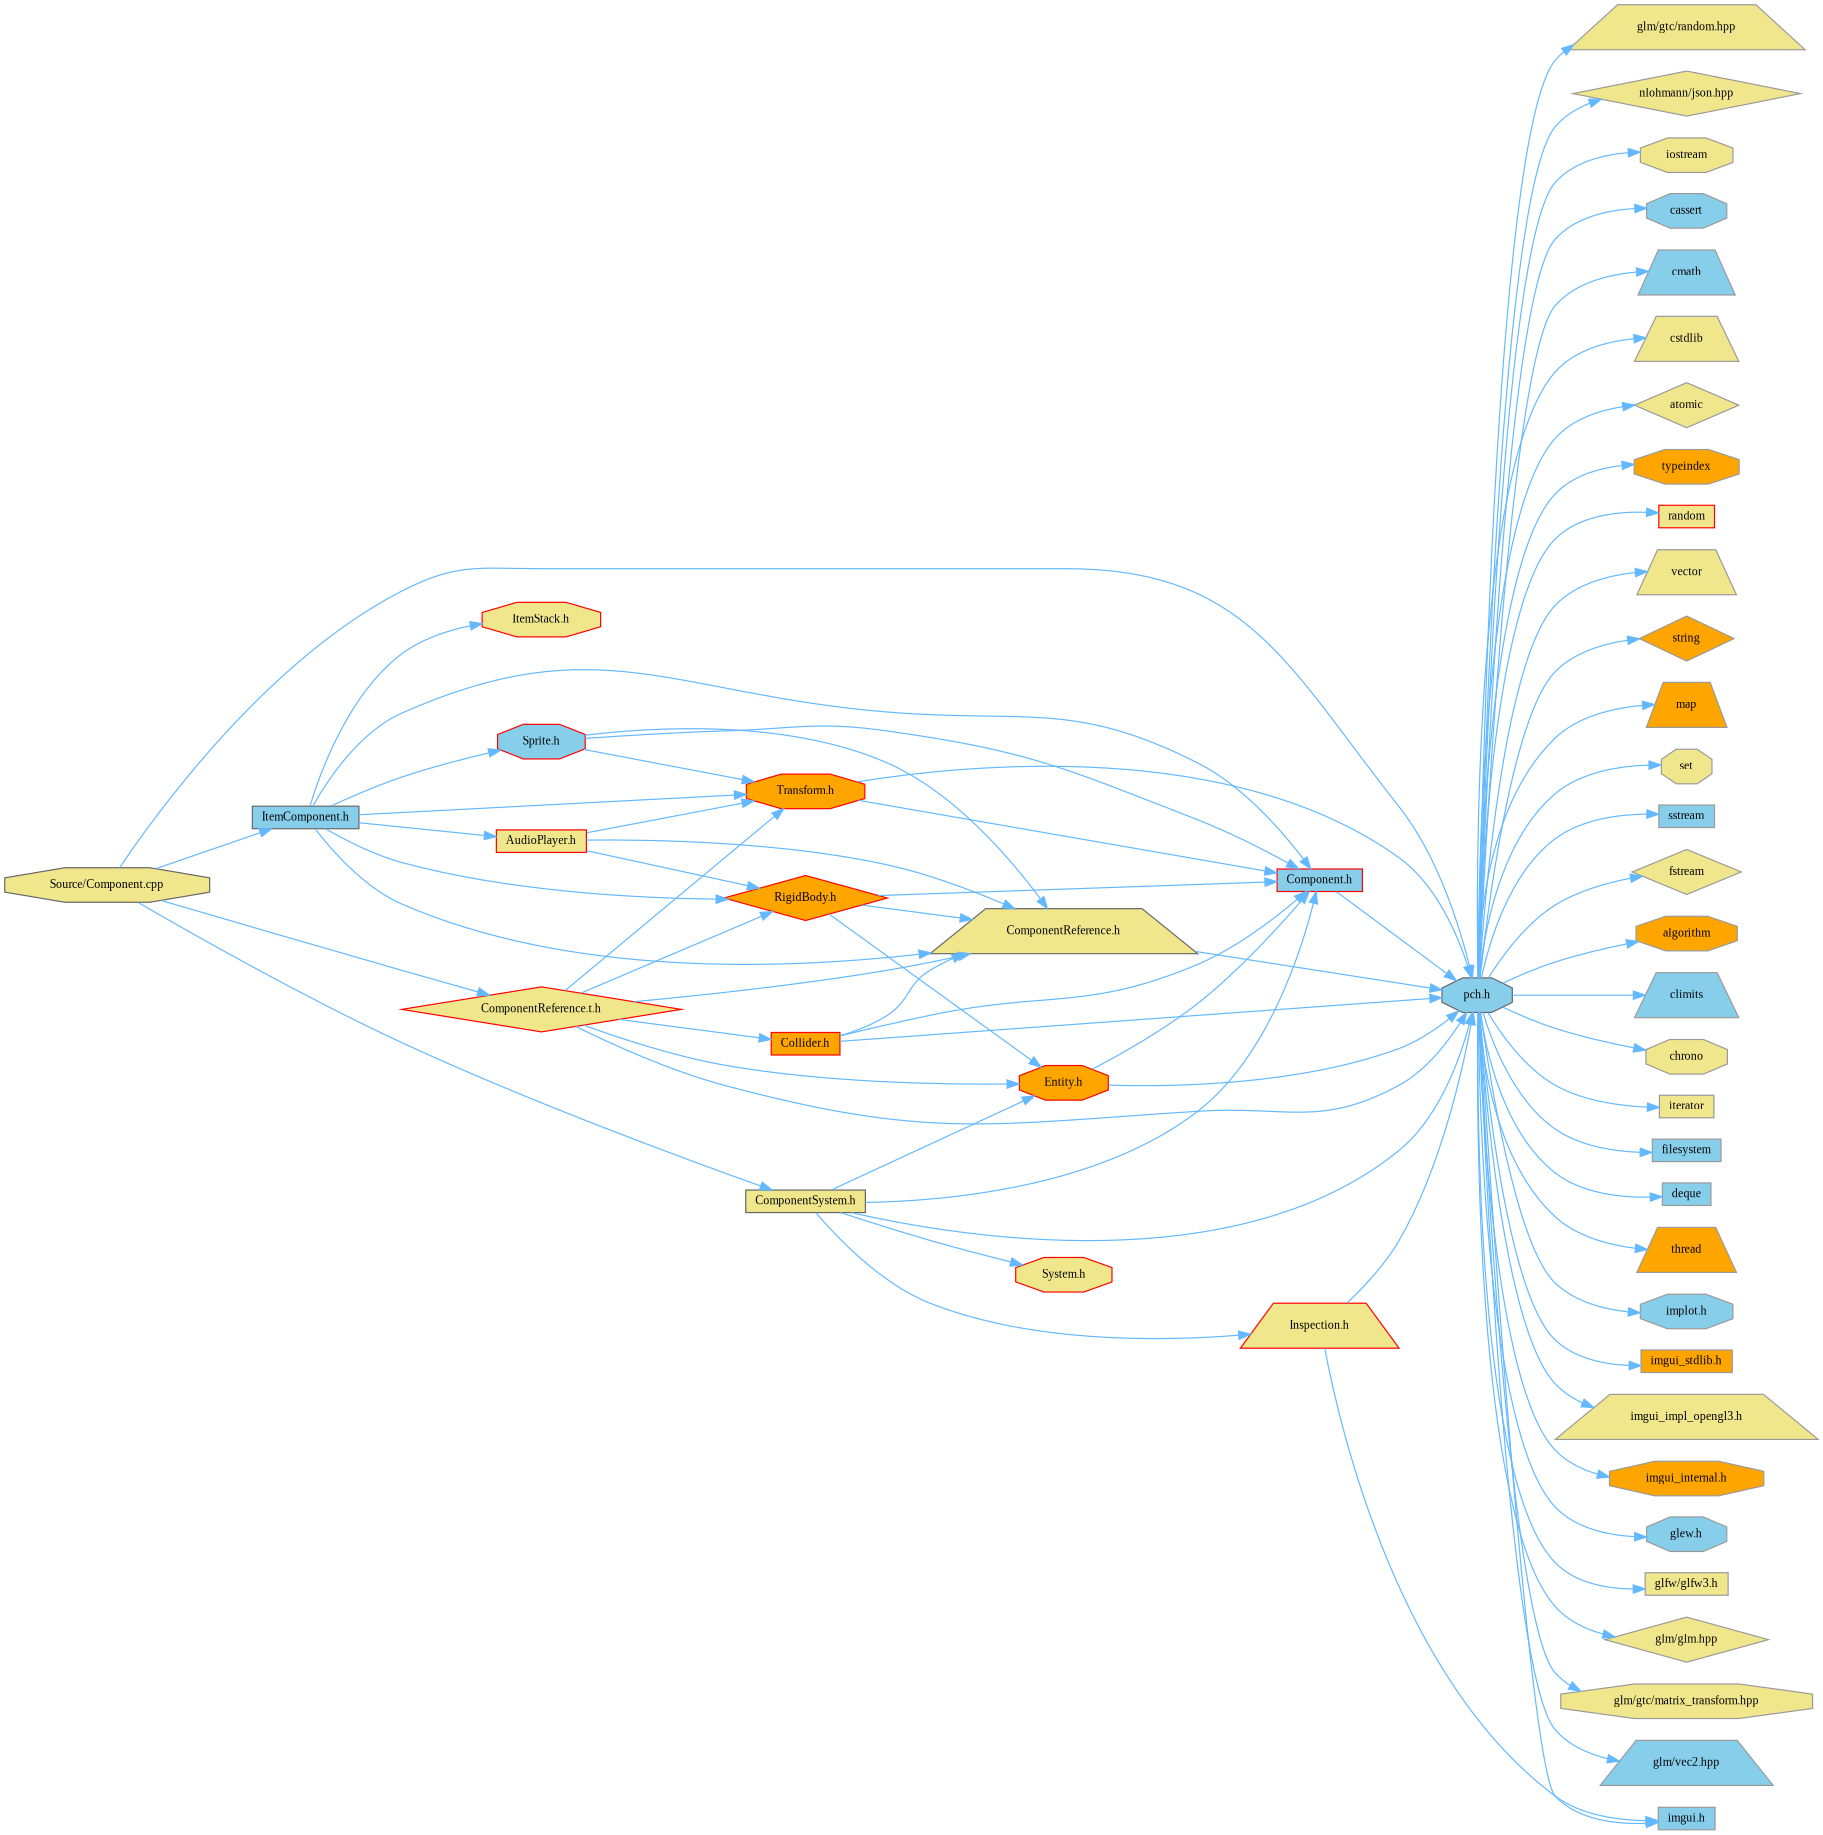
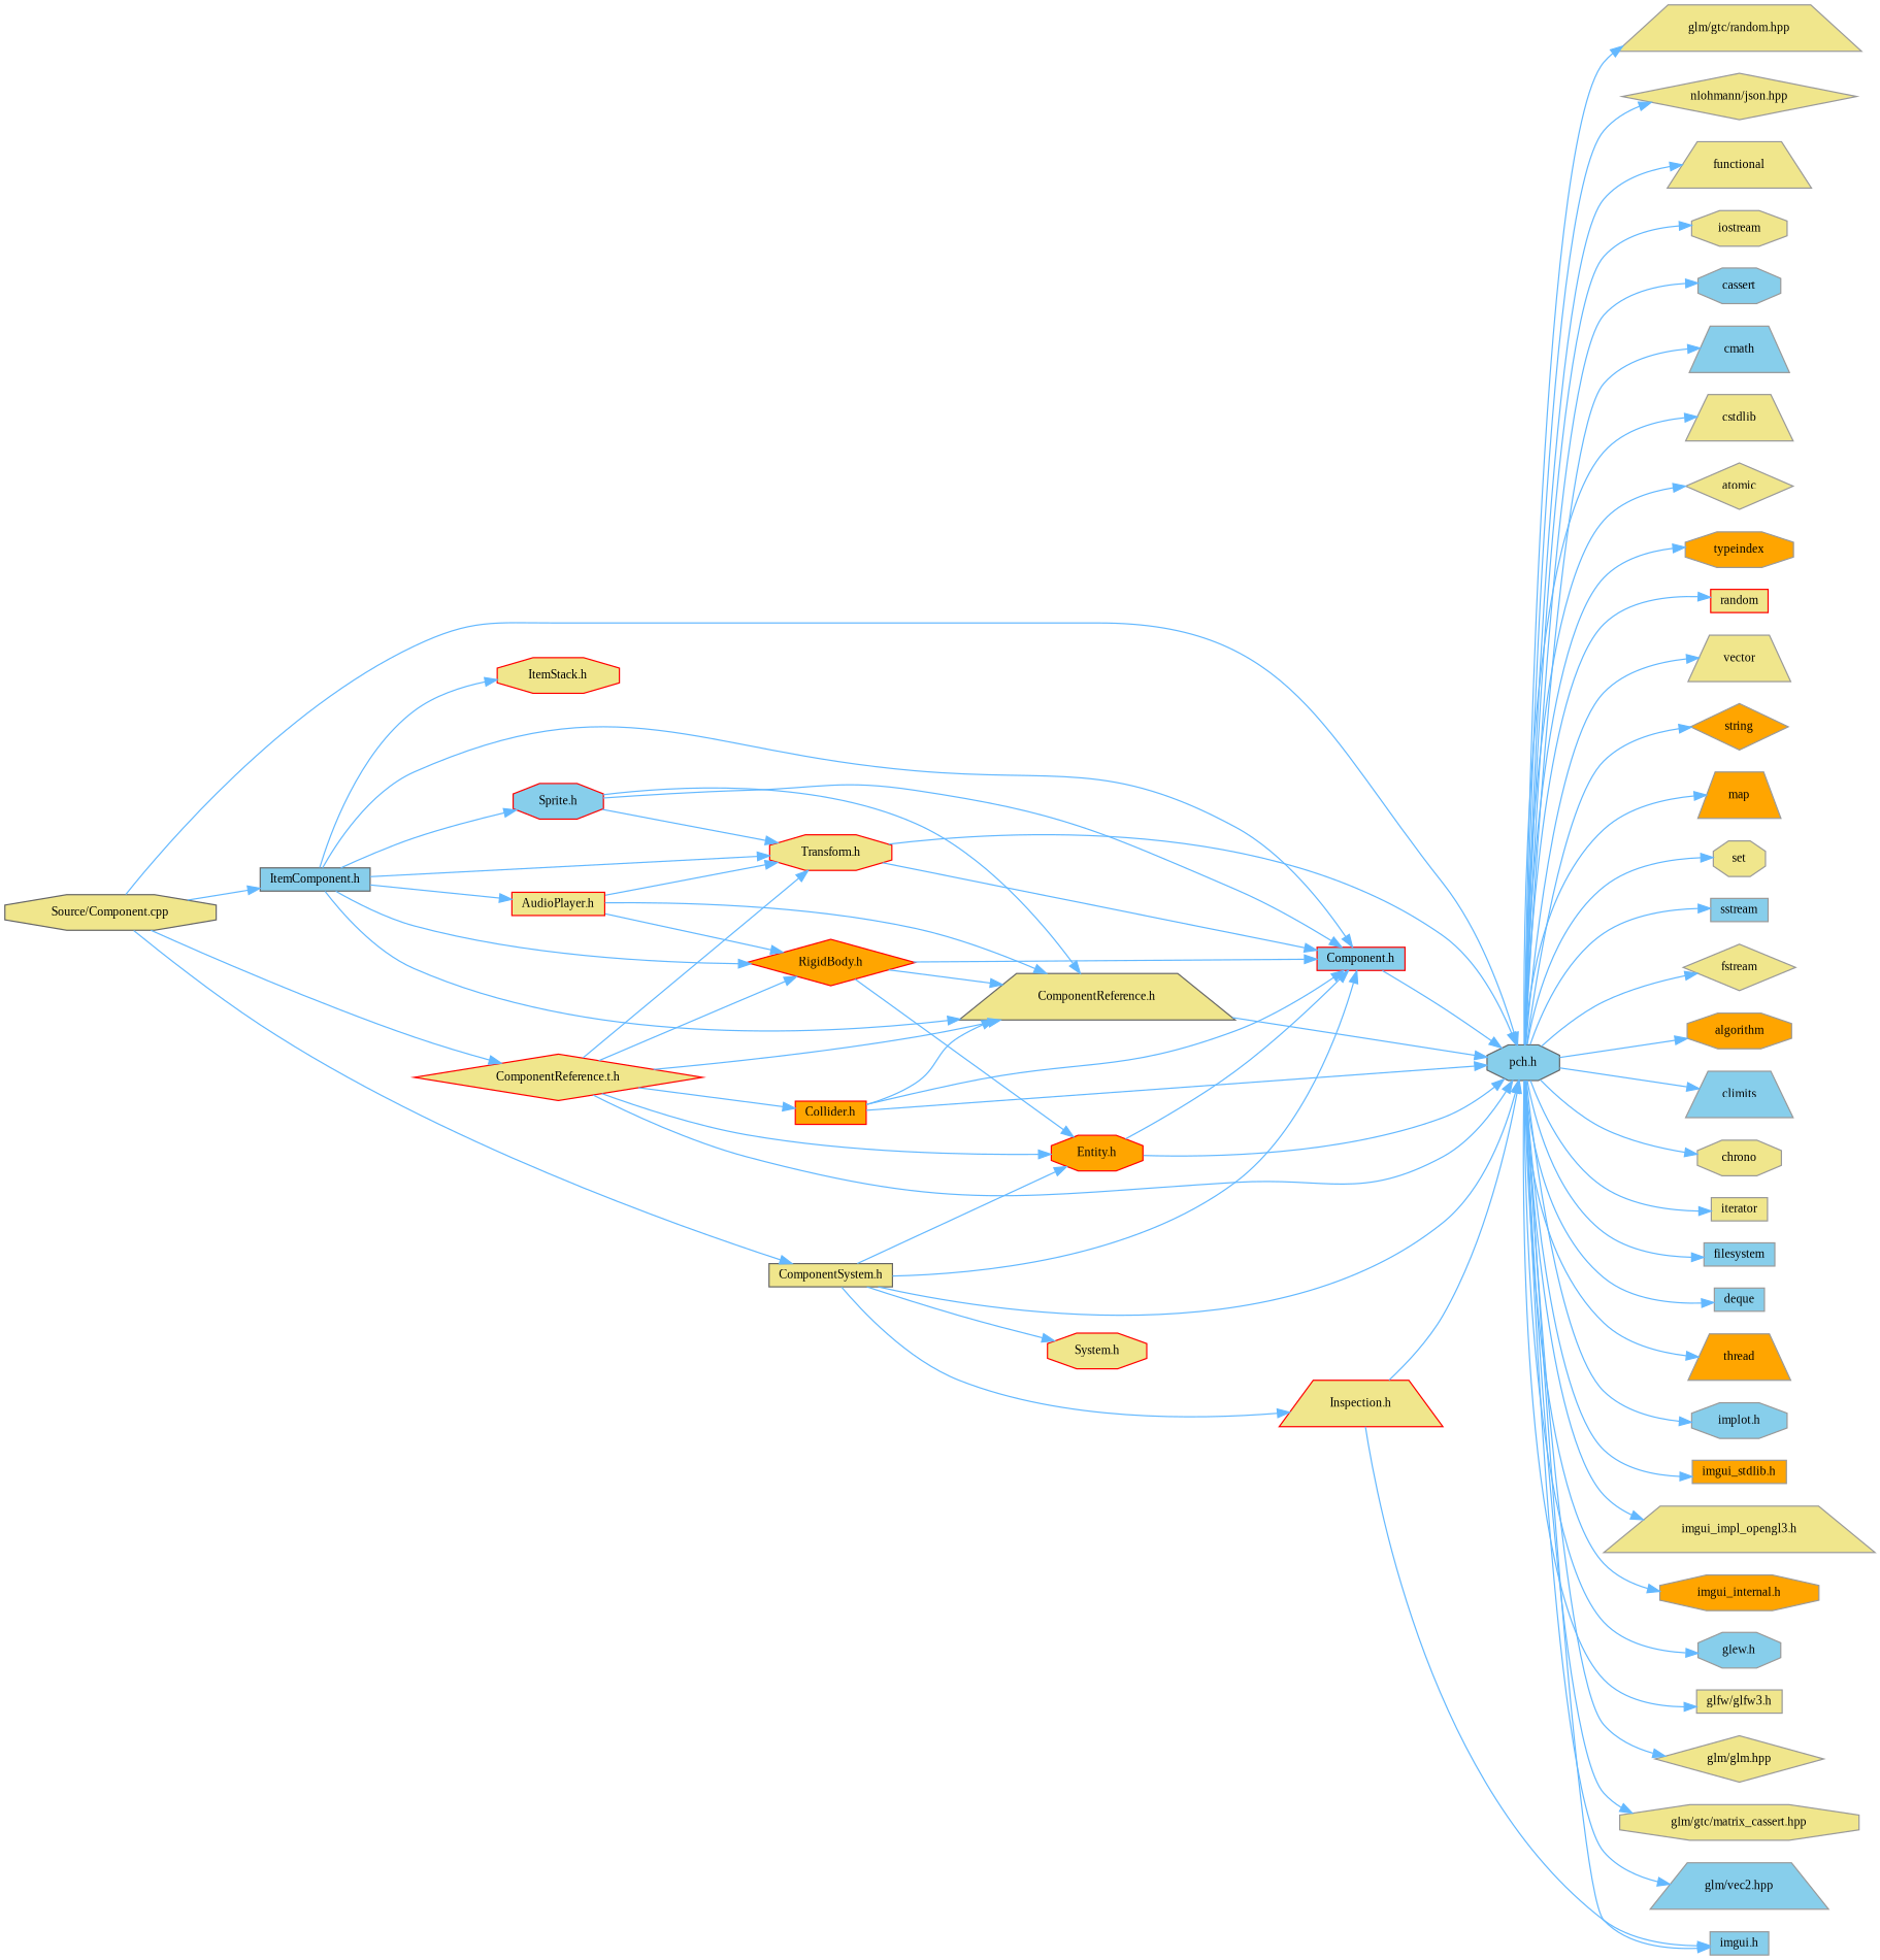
  digraph {
    fontname="Liberation Serif"
    rankdir=LR
    node [color=grey60 fillcolor=khaki fontname="Liberation Serif" fontsize=10 shape=octagon style=filled]
    edge [color=steelblue1 fontname="Liberation Serif" fontsize=10 labelfontname=Helvetica labelfontsize=10 style=solid]
    n1 [color=gray40 fontcolor=black height=0.2 label="Source/Component.cpp" width=0.4]
    n2 [color=grey40 fillcolor=skyblue height=0.2 label="pch.h" width=0.4]
    n3 [color=grey40 fillcolor=skyblue height=0.2 label="ItemComponent.h" shape=box width=0.4]
    n4 [color=grey40 height=0.2 label="ComponentSystem.h" shape=box width=0.4]
    n5 [color=red height=0.2 label="ComponentReference.t.h" shape=diamond width=0.4]
+   n6 [height=0.2 label=functional shape=trapezium width=0.4]
    n7 [height=0.2 label=iostream width=0.4]
    n8 [fillcolor=skyblue height=0.2 label=cassert width=0.4]
    n9 [fillcolor=skyblue height=0.2 label=cmath shape=trapezium width=0.4]
    n10 [height=0.2 label=cstdlib shape=trapezium width=0.4]
    n11 [height=0.2 label=atomic shape=diamond width=0.4]
    n12 [fillcolor=orange height=0.2 label=typeindex width=0.4]
    n13 [color=red height=0.2 label=random shape=box width=0.4]
    n14 [height=0.2 label=vector shape=trapezium width=0.4]
    n15 [fillcolor=orange height=0.2 label=string shape=diamond width=0.4]
    n16 [fillcolor=orange height=0.2 label=map shape=trapezium width=0.4]
    n17 [height=0.2 label=set width=0.4]
    n18 [fillcolor=skyblue height=0.2 label=sstream shape=box width=0.4]
    n19 [height=0.2 label=fstream shape=diamond width=0.4]
    n20 [fillcolor=orange height=0.2 label=algorithm width=0.4]
    n21 [fillcolor=skyblue height=0.2 label=climits shape=trapezium width=0.4]
    n22 [height=0.2 label=chrono width=0.4]
    n23 [height=0.2 label=iterator shape=box width=0.4]
    n24 [fillcolor=skyblue height=0.2 label=filesystem shape=box width=0.4]
    n25 [fillcolor=skyblue height=0.2 label=deque shape=box width=0.4]
    n26 [fillcolor=orange height=0.2 label=thread shape=trapezium width=0.4]
    n27 [fillcolor=skyblue height=0.2 label="imgui.h" shape=box width=0.4]
    n28 [fillcolor=skyblue height=0.2 label="implot.h" width=0.4]
    n29 [fillcolor=orange height=0.2 label="imgui_stdlib.h" shape=box width=0.4]
    n30 [height=0.2 label="imgui_impl_opengl3.h" shape=trapezium width=0.4]
    n31 [fillcolor=orange height=0.2 label="imgui_internal.h" width=0.4]
    n32 [fillcolor=skyblue height=0.2 label="glew.h" width=0.4]
    n33 [height=0.2 label="glfw/glfw3.h" shape=box width=0.4]
    n34 [height=0.2 label="glm/glm.hpp" shape=diamond width=0.4]
-   n35 [height=0.2 label="glm/gtc/matrix_transform.hpp" width=0.4]
+   n35 [height=0.2 label="glm/gtc/matrix_cassert.hpp" width=0.4]
    n36 [fillcolor=skyblue height=0.2 label="glm/vec2.hpp" shape=trapezium width=0.4]
    n37 [height=0.2 label="glm/gtc/random.hpp" shape=trapezium width=0.4]
    n38 [height=0.2 label="nlohmann/json.hpp" shape=diamond width=0.4]
    n39 [color=red fillcolor=skyblue height=0.2 label="Component.h" shape=box width=0.4]
    n40 [color=red height=0.2 label="ItemStack.h" width=0.4]
    n41 [color=grey40 height=0.2 label="ComponentReference.h" shape=trapezium width=0.4]
-   n42 [color=red fillcolor=orange height=0.2 label="Transform.h" width=0.4]
+   n42 [color=red height=0.2 label="Transform.h" width=0.4]
    n43 [color=red fillcolor=skyblue height=0.2 label="Sprite.h" width=0.4]
    n44 [color=red fillcolor=orange height=0.2 label="RigidBody.h" shape=diamond width=0.4]
    n45 [color=red height=0.2 label="AudioPlayer.h" shape=box width=0.4]
    n46 [color=red fillcolor=orange height=0.2 label="Entity.h" width=0.4]
    n47 [color=red height=0.2 label="System.h" width=0.4]
    n48 [color=red height=0.2 label="Inspection.h" shape=trapezium width=0.4]
    n49 [color=red fillcolor=orange height=0.2 label="Collider.h" shape=box width=0.4]
    n1 -> n2
    n1 -> n3
    n1 -> n4
    n1 -> n5
+   n2 -> n6
    n2 -> n7
    n2 -> n8
    n2 -> n9
    n2 -> n10
    n2 -> n11
    n2 -> n12
    n2 -> n13
    n2 -> n14
    n2 -> n15
    n2 -> n16
    n2 -> n17
    n2 -> n18
    n2 -> n19
    n2 -> n20
    n2 -> n21
    n2 -> n22
    n2 -> n23
    n2 -> n24
    n2 -> n25
    n2 -> n26
    n2 -> n27
    n2 -> n28
    n2 -> n29
    n2 -> n30
    n2 -> n31
    n2 -> n32
    n2 -> n33
    n2 -> n34
    n2 -> n35
    n2 -> n36
    n2 -> n37
    n2 -> n38
    n3 -> n39
    n3 -> n40
    n3 -> n41
    n3 -> n42
    n3 -> n43
    n3 -> n44
    n3 -> n45
    n4 -> n2
    n4 -> n39
    n4 -> n46
    n4 -> n47
    n4 -> n48
    n5 -> n2
    n5 -> n41
    n5 -> n42
    n5 -> n44
    n5 -> n46
    n5 -> n49
    n39 -> n2
    n41 -> n2
    n42 -> n2
    n42 -> n39
    n43 -> n39
    n43 -> n41
    n43 -> n42
    n44 -> n39
    n44 -> n41
    n44 -> n46
    n45 -> n41
    n45 -> n42
    n45 -> n44
    n46 -> n2
    n46 -> n39
    n48 -> n2
    n48 -> n27
    n49 -> n2
    n49 -> n39
    n49 -> n41
  }
